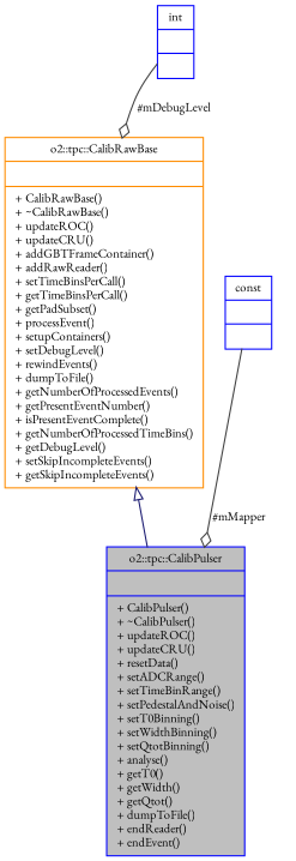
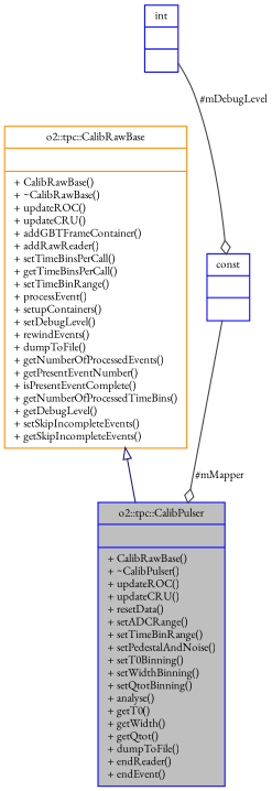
  digraph {
    fontname="EB Garamond"
    node [color=blue fontname="EB Garamond" fontsize=10 shape=record]
    edge [color=grey25 fontname="EB Garamond" fontsize=10 labelfontname=Helvetica labelfontsize=10 style=solid arrowhead=odiamond]
-   n1 [fillcolor=grey75 fontcolor=black height=0.2 label="{o2::tpc::CalibPulser\n||+ CalibPulser()\l+ ~CalibPulser()\l+ updateROC()\l+ updateCRU()\l+ resetData()\l+ setADCRange()\l+ setTimeBinRange()\l+ setPedestalAndNoise()\l+ setT0Binning()\l+ setWidthBinning()\l+ setQtotBinning()\l+ analyse()\l+ getT0()\l+ getWidth()\l+ getQtot()\l+ dumpToFile()\l+ endReader()\l+ endEvent()\l}" style=filled width=0.4]
-   n2 [color=darkorange height=0.2 label="{o2::tpc::CalibRawBase\n||+ CalibRawBase()\l+ ~CalibRawBase()\l+ updateROC()\l+ updateCRU()\l+ addGBTFrameContainer()\l+ addRawReader()\l+ setTimeBinsPerCall()\l+ getTimeBinsPerCall()\l+ getPadSubset()\l+ processEvent()\l+ setupContainers()\l+ setDebugLevel()\l+ rewindEvents()\l+ dumpToFile()\l+ getNumberOfProcessedEvents()\l+ getPresentEventNumber()\l+ isPresentEventComplete()\l+ getNumberOfProcessedTimeBins()\l+ getDebugLevel()\l+ setSkipIncompleteEvents()\l+ getSkipIncompleteEvents()\l}" width=0.4]
+   n1 [fillcolor=grey75 fontcolor=black height=0.2 label="{o2::tpc::CalibPulser\n||+ CalibRawBase()\l+ ~CalibPulser()\l+ updateROC()\l+ updateCRU()\l+ resetData()\l+ setADCRange()\l+ setTimeBinRange()\l+ setPedestalAndNoise()\l+ setT0Binning()\l+ setWidthBinning()\l+ setQtotBinning()\l+ analyse()\l+ getT0()\l+ getWidth()\l+ getQtot()\l+ dumpToFile()\l+ endReader()\l+ endEvent()\l}" style=filled width=0.4]
+   n2 [color=darkorange height=0.2 label="{o2::tpc::CalibRawBase\n||+ CalibRawBase()\l+ ~CalibRawBase()\l+ updateROC()\l+ updateCRU()\l+ addGBTFrameContainer()\l+ addRawReader()\l+ setTimeBinsPerCall()\l+ getTimeBinsPerCall()\l+ setTimeBinRange()\l+ processEvent()\l+ setupContainers()\l+ setDebugLevel()\l+ rewindEvents()\l+ dumpToFile()\l+ getNumberOfProcessedEvents()\l+ getPresentEventNumber()\l+ isPresentEventComplete()\l+ getNumberOfProcessedTimeBins()\l+ getDebugLevel()\l+ setSkipIncompleteEvents()\l+ getSkipIncompleteEvents()\l}" width=0.4]
    n3 [height=0.2 label="{int\n||}" width=0.4]
    n4 [height=0.2 label="{const\n||}" width=0.4]
    n2 -> n1 [arrowtail=onormal color=midnightblue dir=back arrowhead=""]
-   n3 -> n2 [label=" #mDebugLevel"]
+   n3 -> n4 [label=" #mDebugLevel"]
    n4 -> n1 [label=" #mMapper"]
  }
